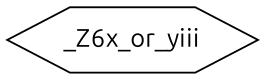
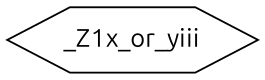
  digraph {
    fontname=Ubuntu
-   n1 [label=_Z6x_or_yiii shape=hexagon fontname=Ubuntu]
+   n1 [label=_Z1x_or_yiii shape=hexagon fontname=Ubuntu]
  }
